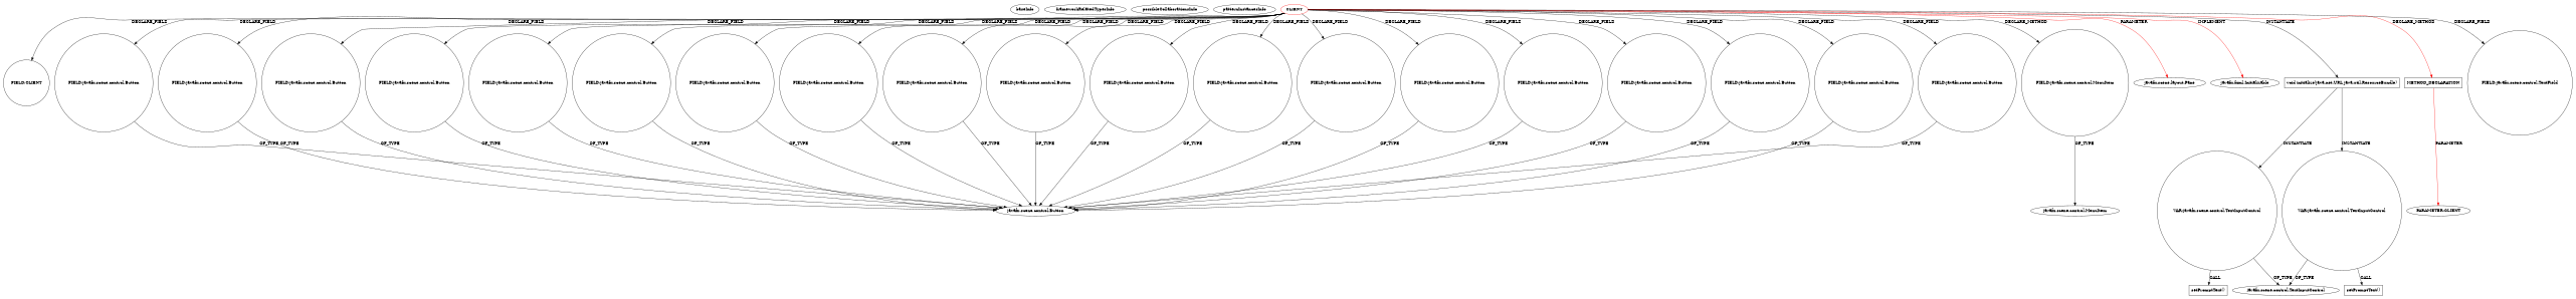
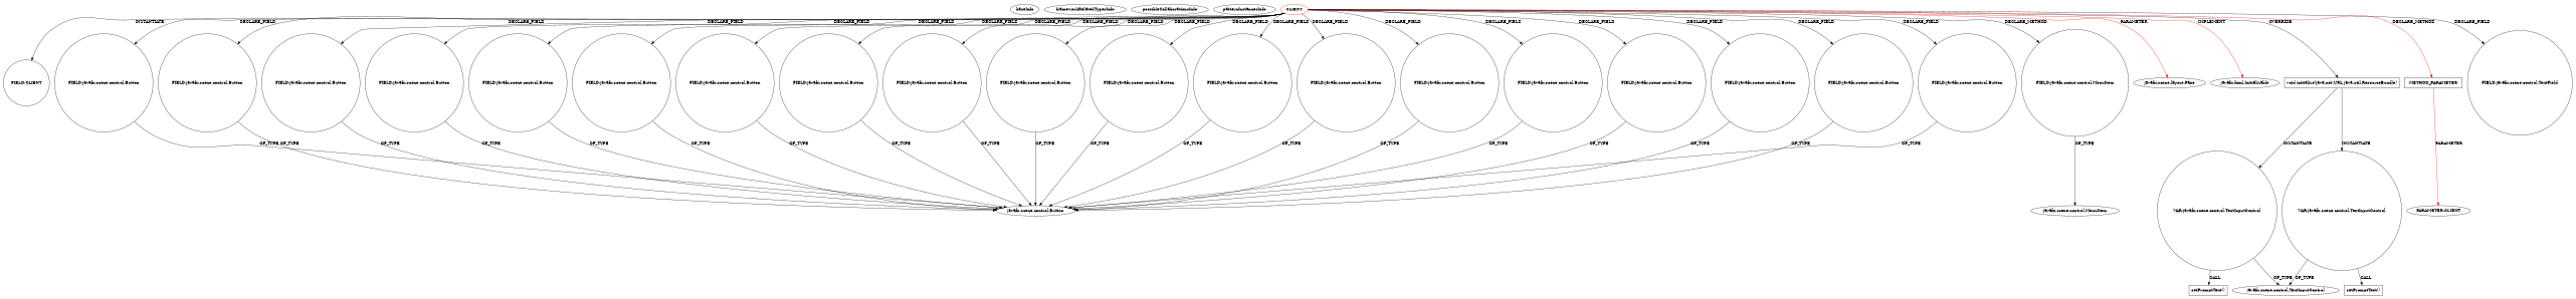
  digraph {
    node [isFrameworkType=false shape=circle vertexType=FIELD_DECLARATION]
    baseInfo [category=pattern graphId=289 isAnonymous=false possibleRelation=false isFrameworkType="" shape="" vertexType=""]
    frameworkRelatedTypesInfo [0="javafx.fxml.Initializable" 1="javafx.scene.layout.Pane" isFrameworkType="" shape="" vertexType=""]
    possibleCollaborationsInfo [isFrameworkType="" shape="" vertexType=""]
    patternInstancesInfo [0="weltensturm-milca~/weltensturm-milca/milca-master/src/milca/GUI.java~GUI~4747" 1="weltensturm-milca~/weltensturm-milca/milca-master/src/milca/GUIController.java~GUIController~4745" isFrameworkType="" shape="" vertexType=""]
    n5 [label="FIELD:CLIENT"]
    n6 [color=red label=CLIENT vertexType=ROOT_CLIENT_CLASS_DECLARATION shape=""]
    n7 [label="FIELD:javafx.scene.control.Button"]
    n8 [label="FIELD:javafx.scene.control.Button"]
    n9 [label="FIELD:javafx.scene.control.Button"]
    n10 [label="FIELD:javafx.scene.control.Button"]
    n11 [label="FIELD:javafx.scene.control.Button"]
    n12 [label="FIELD:javafx.scene.control.Button"]
    n13 [label="FIELD:javafx.scene.control.Button"]
    n14 [label="FIELD:javafx.scene.control.Button"]
    n15 [label="FIELD:javafx.scene.control.Button"]
    n16 [label="FIELD:javafx.scene.control.Button"]
    n17 [label="FIELD:javafx.scene.control.Button"]
    n18 [label="FIELD:javafx.scene.control.Button"]
    n19 [label="FIELD:javafx.scene.control.Button"]
    n20 [label="FIELD:javafx.scene.control.Button"]
    n21 [label="FIELD:javafx.scene.control.Button"]
    n22 [label="FIELD:javafx.scene.control.Button"]
    n23 [label="FIELD:javafx.scene.control.Button"]
    n24 [label="FIELD:javafx.scene.control.Button"]
    n25 [label="FIELD:javafx.scene.control.Button"]
    n26 [label="FIELD:javafx.scene.control.MenuItem"]
    n27 [label="javafx.scene.layout.Pane" vertexType=FRAMEWORK_CLASS_TYPE shape=""]
    n28 [label="javafx.fxml.Initializable" vertexType=FRAMEWORK_INTERFACE_TYPE shape=""]
    n29 [label="void initialize(java.net.URL,java.util.ResourceBundle)" shape=box vertexType=OVERRIDING_METHOD_DECLARATION]
-   n30 [label=METHOD_DECLARATION shape=box vertexType=CLIENT_METHOD_DECLARATION]
+   n30 [label=METHOD_PARAMETER shape=box vertexType=CLIENT_METHOD_DECLARATION]
    n31 [label="FIELD:javafx.scene.control.TextField"]
    n32 [label="javafx.scene.control.Button" vertexType=FRAMEWORK_CLASS_TYPE shape=""]
    n33 [label="javafx.scene.control.MenuItem" vertexType=FRAMEWORK_CLASS_TYPE shape=""]
    n34 [label="VAR:javafx.scene.control.TextInputControl" vertexType=VARIABLE_EXPRESION]
    n35 [label="VAR:javafx.scene.control.TextInputControl" vertexType=VARIABLE_EXPRESION]
    n36 [label="PARAMETER:CLIENT" vertexType=PARAMETER_DECLARATION shape=""]
    n37 [label="javafx.scene.control.TextInputControl" vertexType=FRAMEWORK_CLASS_TYPE shape=""]
    n38 [label="setPromptText()" shape=box vertexType=INSIDE_CALL]
    n39 [label="setPromptText()" shape=box vertexType=INSIDE_CALL]
-   n6 -> n5 [label=DECLARE_FIELD]
+   n6 -> n5 [label=INSTANTIATE]
    n6 -> n7 [label=DECLARE_FIELD]
    n6 -> n8 [label=DECLARE_FIELD]
    n6 -> n9 [label=DECLARE_FIELD]
    n6 -> n10 [label=DECLARE_FIELD]
    n6 -> n11 [label=DECLARE_FIELD]
    n6 -> n12 [label=DECLARE_FIELD]
    n6 -> n13 [label=DECLARE_FIELD]
    n6 -> n14 [label=DECLARE_FIELD]
    n6 -> n15 [label=DECLARE_FIELD]
    n6 -> n16 [label=DECLARE_FIELD]
    n6 -> n17 [label=DECLARE_FIELD]
    n6 -> n18 [label=DECLARE_FIELD]
    n6 -> n19 [label=DECLARE_FIELD]
    n6 -> n20 [label=DECLARE_FIELD]
    n6 -> n21 [label=DECLARE_FIELD]
    n6 -> n22 [label=DECLARE_FIELD]
    n6 -> n23 [label=DECLARE_FIELD]
    n6 -> n24 [label=DECLARE_FIELD]
    n6 -> n25 [label=DECLARE_FIELD]
    n6 -> n26 [label=DECLARE_METHOD]
    n6 -> n27 [color=red label=PARAMETER]
    n6 -> n28 [color=red label=IMPLEMENT]
-   n6 -> n29 [label=INSTANTIATE]
+   n6 -> n29 [label=OVERRIDE]
    n6 -> n30 [color=red label=DECLARE_METHOD]
    n6 -> n31 [label=DECLARE_FIELD]
    n7 -> n32 [label=OF_TYPE]
    n8 -> n32 [label=OF_TYPE]
    n9 -> n32 [label=OF_TYPE]
    n10 -> n32 [label=OF_TYPE]
    n11 -> n32 [label=OF_TYPE]
    n12 -> n32 [label=OF_TYPE]
    n13 -> n32 [label=OF_TYPE]
    n14 -> n32 [label=OF_TYPE]
    n15 -> n32 [label=OF_TYPE]
    n16 -> n32 [label=OF_TYPE]
    n17 -> n32 [label=OF_TYPE]
    n18 -> n32 [label=OF_TYPE]
    n19 -> n32 [label=OF_TYPE]
    n20 -> n32 [label=OF_TYPE]
    n21 -> n32 [label=OF_TYPE]
    n22 -> n32 [label=OF_TYPE]
    n23 -> n32 [label=OF_TYPE]
    n24 -> n32 [label=OF_TYPE]
    n25 -> n32 [label=OF_TYPE]
    n26 -> n33 [label=OF_TYPE]
    n29 -> n34 [label=INSTANTIATE]
    n29 -> n35 [label=INSTANTIATE]
    n30 -> n36 [color=red label=PARAMETER]
    n34 -> n37 [label=OF_TYPE]
    n34 -> n38 [label=CALL]
    n35 -> n37 [label=OF_TYPE]
    n35 -> n39 [label=CALL]
  }
